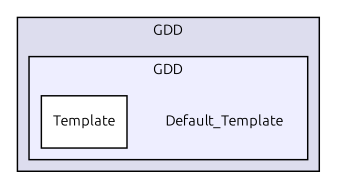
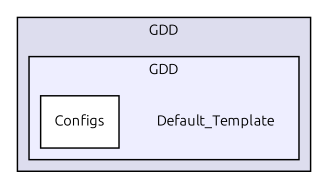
  digraph {
    compound=true
    fontname=Ubuntu
    node [fontname=Ubuntu fontsize=10]
    n1 [label=Default_Template shape=plaintext]
-   n2 [color=black fillcolor=white label=Template shape=box style=filled]
+   n2 [color=black fillcolor=white label=Configs shape=box style=filled]
    subgraph cluster_1 {
      bgcolor="#ddddee"
      fontsize=10
      label=GDD
      pencolor=black
      subgraph cluster_2 {
        bgcolor="#eeeeff"
        fontsize=10
        pencolor=black
        n1
        n2
      }
    }
  }
